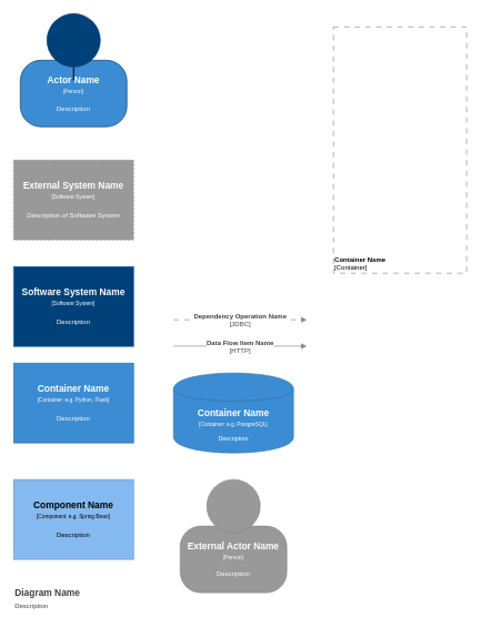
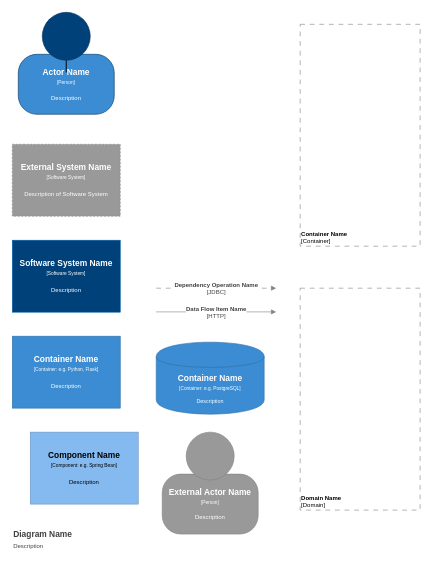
  <mxCell id="0" value="" />
  <mxCell id="1" parent="0" />
  <mxCell id="2" value="" style="group;resizable=0;" parent="1" vertex="1" connectable="0"><mxGeometry x="30" y="20" width="160" height="170" as="geometry" /></mxCell>
  <mxCell id="3" value="&lt;div style=&quot;color: rgb(255 , 255 , 255) ; white-space: normal&quot;&gt;&lt;span style=&quot;font-size: 14px&quot;&gt;&lt;b&gt;Actor Name&lt;/b&gt;&lt;/span&gt;&lt;/div&gt;&lt;div style=&quot;color: rgb(255 , 255 , 255) ; white-space: normal&quot;&gt;&lt;font style=&quot;font-size: 8px&quot;&gt;[Person]&lt;/font&gt;&lt;/div&gt;&lt;div style=&quot;color: rgb(255 , 255 , 255) ; white-space: normal ; font-size: 8px&quot;&gt;&lt;span style=&quot;font-size: x-small&quot;&gt;&lt;br&gt;&lt;/span&gt;&lt;/div&gt;&lt;div style=&quot;color: rgb(255 , 255 , 255) ; white-space: normal&quot;&gt;&lt;font size=&quot;1&quot;&gt;Description&lt;/font&gt;&lt;/div&gt;" style="rounded=1;whiteSpace=wrap;html=1;strokeColor=#00315C;fillColor=#3b8cd2;fontColor=#000000;arcSize=31;" parent="2" vertex="1"><mxGeometry y="70" width="160" height="100" as="geometry" /></mxCell>
  <mxCell id="4" style="edgeStyle=orthogonalEdgeStyle;rounded=0;orthogonalLoop=1;jettySize=auto;html=1;exitX=0.5;exitY=1;exitDx=0;exitDy=0;" parent="2" source="5" target="3" edge="1"><mxGeometry relative="1" as="geometry" /></mxCell>
  <mxCell id="5" value="" style="ellipse;whiteSpace=wrap;html=1;aspect=fixed;strokeColor=#00315C;fillColor=#004179;fontColor=#000000;" parent="2" vertex="1"><mxGeometry x="40" width="80" height="80" as="geometry" /></mxCell>
- <mxCell id="6" value="&lt;div style=&quot;color: rgb(255 , 255 , 255) ; white-space: normal&quot;&gt;&lt;span style=&quot;font-size: 14px&quot;&gt;&lt;b&gt;Container Name&lt;/b&gt;&lt;/span&gt;&lt;/div&gt;&lt;div style=&quot;color: rgb(255 , 255 , 255) ; font-size: 12px ; white-space: normal&quot;&gt;&lt;font style=&quot;font-size: 8px&quot;&gt;[Container: e.g. PostgreSQL]&lt;/font&gt;&lt;/div&gt;&lt;div style=&quot;color: rgb(255 , 255 , 255) ; white-space: normal ; font-size: 8px&quot;&gt;&lt;font style=&quot;line-height: 9.6px&quot;&gt;&lt;br&gt;&lt;/font&gt;&lt;/div&gt;&lt;div style=&quot;color: rgb(255 , 255 , 255) ; white-space: normal&quot;&gt;Description&lt;/div&gt;" style="shape=cylinder;whiteSpace=wrap;html=1;boundedLbl=1;backgroundOutline=1;strokeColor=#2F6FA6;strokeWidth=1;fillColor=#3B8CD2;fontSize=9;fontColor=#000000;align=center;resizable=0;" parent="1" vertex="1"><mxGeometry x="260" y="560" width="180" height="120" as="geometry" /></mxCell>
+ <mxCell id="6" value="&lt;div style=&quot;color: rgb(255 , 255 , 255) ; white-space: normal&quot;&gt;&lt;span style=&quot;font-size: 14px&quot;&gt;&lt;b&gt;Container Name&lt;/b&gt;&lt;/span&gt;&lt;/div&gt;&lt;div style=&quot;color: rgb(255 , 255 , 255) ; font-size: 12px ; white-space: normal&quot;&gt;&lt;font style=&quot;font-size: 8px&quot;&gt;[Container: e.g. PostgreSQL]&lt;/font&gt;&lt;/div&gt;&lt;div style=&quot;color: rgb(255 , 255 , 255) ; white-space: normal ; font-size: 8px&quot;&gt;&lt;font style=&quot;line-height: 9.6px&quot;&gt;&lt;br&gt;&lt;/font&gt;&lt;/div&gt;&lt;div style=&quot;color: rgb(255 , 255 , 255) ; white-space: normal&quot;&gt;Description&lt;/div&gt;" style="shape=cylinder;whiteSpace=wrap;html=1;boundedLbl=1;backgroundOutline=1;strokeColor=#2F6FA6;strokeWidth=1;fillColor=#3B8CD2;fontSize=9;fontColor=#000000;align=center;resizable=0;" parent="1" vertex="1"><mxGeometry x="260" y="570" width="180" height="120" as="geometry" /></mxCell>
  <mxCell id="7" value="&lt;b&gt;Dependency Operation Name&lt;/b&gt;&lt;br style=&quot;font-size: 10px&quot;&gt;[JDBC]" style="endArrow=block;html=1;fontSize=10;fontColor=#404040;strokeWidth=1;endFill=1;dashed=1;dashPattern=8 8;strokeColor=#828282;elbow=vertical;" parent="1" edge="1"><mxGeometry width="50" height="50" relative="1" as="geometry"><mxPoint x="260" y="480" as="sourcePoint" /><mxPoint x="460" y="480" as="targetPoint" /></mxGeometry></mxCell>
  <mxCell id="8" value="&lt;span style=&quot;font-size: 10px&quot;&gt;&lt;b&gt;Data Flow Item Name&lt;/b&gt;&lt;br&gt;[HTTP]&lt;br&gt;&lt;/span&gt;" style="endArrow=block;html=1;fontSize=10;fontColor=#404040;strokeWidth=1;endFill=1;strokeColor=#828282;elbow=vertical;" parent="1" edge="1"><mxGeometry width="50" height="50" relative="1" as="geometry"><mxPoint x="260" y="519.5" as="sourcePoint" /><mxPoint x="460" y="519.5" as="targetPoint" /></mxGeometry></mxCell>
  <mxCell id="9" value="Diagram Name&lt;br style=&quot;font-size: 10px&quot;&gt;&lt;font size=&quot;1&quot;&gt;&lt;span style=&quot;font-weight: 400&quot;&gt;Description&lt;/span&gt;&lt;/font&gt;" style="text;html=1;resizable=0;points=[];autosize=1;align=left;verticalAlign=top;spacingTop=-4;fontSize=14;fontColor=#404040;fontStyle=1" parent="1" vertex="1"><mxGeometry x="20" y="880" width="110" height="40" as="geometry" /></mxCell>
  <mxCell id="10" value="&lt;div&gt;&lt;span style=&quot;font-size: 14px&quot;&gt;&lt;b&gt;External System Name&lt;/b&gt;&lt;/span&gt;&lt;/div&gt;&lt;div&gt;&lt;span style=&quot;font-size: 8px&quot;&gt;[Software System&lt;/span&gt;&lt;span style=&quot;font-size: 8px&quot;&gt;]&lt;/span&gt;&lt;/div&gt;&lt;div&gt;&lt;span style=&quot;font-size: 8px&quot;&gt;&lt;br&gt;&lt;/span&gt;&lt;/div&gt;&lt;div&gt;&lt;font size=&quot;1&quot;&gt;Description of Software System&lt;/font&gt;&lt;/div&gt;" style="rounded=0;whiteSpace=wrap;html=1;fillColor=#999999;fontColor=#FFFFFF;strokeColor=#828282;resizable=0;dashed=1;" parent="1" vertex="1"><mxGeometry x="20" y="240" width="180" height="120" as="geometry" /></mxCell>
  <mxCell id="11" value="&lt;div&gt;&lt;span style=&quot;font-size: 14px&quot;&gt;&lt;b&gt;Software System Name&lt;/b&gt;&lt;/span&gt;&lt;/div&gt;&lt;div&gt;&lt;span style=&quot;font-size: 8px&quot;&gt;[Software System]&lt;/span&gt;&lt;/div&gt;&lt;div&gt;&lt;span style=&quot;font-size: 8px&quot;&gt;&lt;br&gt;&lt;/span&gt;&lt;/div&gt;&lt;div&gt;&lt;font size=&quot;1&quot;&gt;Description&lt;/font&gt;&lt;/div&gt;" style="rounded=0;whiteSpace=wrap;html=1;fillColor=#004179;fontColor=#FFFFFF;strokeColor=#005DA8;resizable=0;" parent="1" vertex="1"><mxGeometry x="20" y="400" width="180" height="120" as="geometry" /></mxCell>
- <mxCell id="12" value="&lt;div&gt;&lt;span style=&quot;font-size: 14px&quot;&gt;&lt;b&gt;Container Name&lt;/b&gt;&lt;/span&gt;&lt;/div&gt;&lt;div&gt;&lt;span style=&quot;font-size: 8px&quot;&gt;[Container: e.g. Python, Flask]&lt;/span&gt;&lt;/div&gt;&lt;div&gt;&lt;span style=&quot;font-size: 8px&quot;&gt;&lt;br&gt;&lt;/span&gt;&lt;/div&gt;&lt;div&gt;&lt;font size=&quot;1&quot;&gt;Description&lt;/font&gt;&lt;/div&gt;" style="rounded=0;whiteSpace=wrap;html=1;fillColor=#3B8CD2;fontColor=#FFFFFF;strokeColor=#2F6FA6;resizable=0;" parent="1" vertex="1"><mxGeometry x="20" y="545" width="180" height="120" as="geometry" /></mxCell>
- <mxCell id="13" value="&lt;div&gt;&lt;span style=&quot;font-size: 14px&quot;&gt;&lt;b&gt;Component Name&lt;/b&gt;&lt;/span&gt;&lt;/div&gt;&lt;div&gt;&lt;span style=&quot;font-size: 8px&quot;&gt;[Component: e.g. Spring Bean]&lt;/span&gt;&lt;/div&gt;&lt;div&gt;&lt;span style=&quot;font-size: 8px&quot;&gt;&lt;br&gt;&lt;/span&gt;&lt;/div&gt;&lt;div&gt;&lt;font size=&quot;1&quot;&gt;Description&lt;/font&gt;&lt;/div&gt;" style="rounded=0;whiteSpace=wrap;html=1;fillColor=#85baf0;fontColor=#000000;strokeColor=#6992BD;resizable=0;" parent="1" vertex="1"><mxGeometry x="20" y="720" width="180" height="120" as="geometry" /></mxCell>
+ <mxCell id="12" value="&lt;div&gt;&lt;span style=&quot;font-size: 14px&quot;&gt;&lt;b&gt;Container Name&lt;/b&gt;&lt;/span&gt;&lt;/div&gt;&lt;div&gt;&lt;span style=&quot;font-size: 8px&quot;&gt;[Container: e.g. Python, Flask]&lt;/span&gt;&lt;/div&gt;&lt;div&gt;&lt;span style=&quot;font-size: 8px&quot;&gt;&lt;br&gt;&lt;/span&gt;&lt;/div&gt;&lt;div&gt;&lt;font size=&quot;1&quot;&gt;Description&lt;/font&gt;&lt;/div&gt;" style="rounded=0;whiteSpace=wrap;html=1;fillColor=#3B8CD2;fontColor=#FFFFFF;strokeColor=#2F6FA6;resizable=0;" parent="1" vertex="1"><mxGeometry x="20" y="560" width="180" height="120" as="geometry" /></mxCell>
+ <mxCell id="13" value="&lt;div&gt;&lt;span style=&quot;font-size: 14px&quot;&gt;&lt;b&gt;Component Name&lt;/b&gt;&lt;/span&gt;&lt;/div&gt;&lt;div&gt;&lt;span style=&quot;font-size: 8px&quot;&gt;[Component: e.g. Spring Bean]&lt;/span&gt;&lt;/div&gt;&lt;div&gt;&lt;span style=&quot;font-size: 8px&quot;&gt;&lt;br&gt;&lt;/span&gt;&lt;/div&gt;&lt;div&gt;&lt;font size=&quot;1&quot;&gt;Description&lt;/font&gt;&lt;/div&gt;" style="rounded=0;whiteSpace=wrap;html=1;fillColor=#85baf0;fontColor=#000000;strokeColor=#6992BD;resizable=0;" parent="1" vertex="1"><mxGeometry x="50" y="720" width="180" height="120" as="geometry" /></mxCell>
  <mxCell id="14" value="&lt;font style=&quot;font-size: 10px&quot;&gt;&lt;b&gt;Container Name&lt;/b&gt;&lt;br style=&quot;font-size: 10px&quot;&gt;[Container]&lt;/font&gt;" style="rounded=0;whiteSpace=wrap;html=1;strokeColor=#828282;fillColor=none;fontColor=#000000;align=left;labelPosition=center;verticalLabelPosition=middle;verticalAlign=bottom;dashed=1;strokeWidth=1;perimeterSpacing=0;spacing=2;spacingTop=0;fontSize=10;dashPattern=8 8;container=0;" parent="1" vertex="1"><mxGeometry x="500" y="40" width="200" height="370" as="geometry"><mxRectangle x="560" y="40" width="110" height="30" as="alternateBounds" /></mxGeometry></mxCell>
+ <mxCell id="15" value="&lt;font style=&quot;font-size: 10px&quot;&gt;&lt;b&gt;Domain Name&lt;/b&gt;&lt;br style=&quot;font-size: 10px&quot;&gt;[Domain]&lt;/font&gt;" style="rounded=0;whiteSpace=wrap;html=1;strokeColor=#828282;fillColor=none;fontColor=#000000;align=left;labelPosition=center;verticalLabelPosition=middle;verticalAlign=bottom;dashed=1;strokeWidth=1;perimeterSpacing=0;spacing=2;spacingTop=0;fontSize=10;dashPattern=8 8;" parent="1" vertex="1"><mxGeometry x="500" y="480" width="200" height="370" as="geometry" /></mxCell>
  <mxCell id="16" value="" style="group;resizable=0;" parent="1" vertex="1" connectable="0"><mxGeometry x="270" y="720" width="160" height="170" as="geometry" /></mxCell>
  <mxCell id="17" value="&lt;div style=&quot;color: rgb(255 , 255 , 255) ; white-space: normal&quot;&gt;&lt;span style=&quot;font-size: 14px&quot;&gt;&lt;b&gt;External Actor Name&lt;/b&gt;&lt;/span&gt;&lt;/div&gt;&lt;div style=&quot;color: rgb(255 , 255 , 255) ; white-space: normal&quot;&gt;&lt;font style=&quot;font-size: 8px&quot;&gt;[Person]&lt;/font&gt;&lt;/div&gt;&lt;div style=&quot;color: rgb(255 , 255 , 255) ; white-space: normal ; font-size: 8px&quot;&gt;&lt;span style=&quot;font-size: x-small&quot;&gt;&lt;br&gt;&lt;/span&gt;&lt;/div&gt;&lt;div style=&quot;color: rgb(255 , 255 , 255) ; white-space: normal&quot;&gt;&lt;font size=&quot;1&quot;&gt;Description&lt;/font&gt;&lt;/div&gt;" style="rounded=1;whiteSpace=wrap;html=1;strokeColor=#828282;fillColor=#999999;fontColor=#000000;arcSize=31;" parent="16" vertex="1"><mxGeometry y="70" width="160" height="100" as="geometry" /></mxCell>
  <mxCell id="18" value="" style="ellipse;whiteSpace=wrap;html=1;aspect=fixed;strokeColor=#828282;fillColor=#999999;fontColor=#000000;" parent="16" vertex="1"><mxGeometry x="40" width="80" height="80" as="geometry" /></mxCell>
